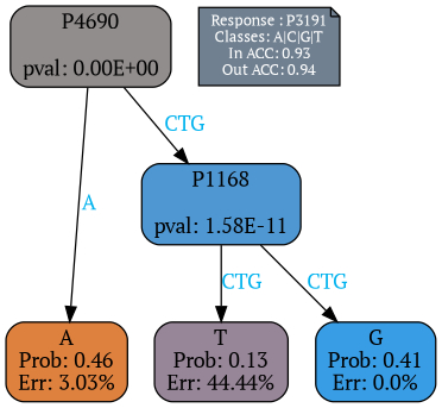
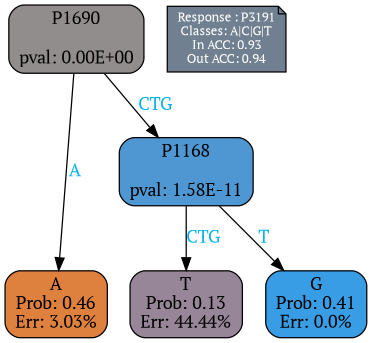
  digraph {
    fontname="PT Serif"
    ranksep=equally
    splines=polylines
    node [color=black fontname="PT Serif" shape=box style="filled, rounded"]
    edge [fontcolor=deepskyblue2 fontname="PT Serif"]
    n1 [fillcolor="#df813e" label="A\nProb: 0.46\nErr: 3.03%"]
    n2 [fillcolor="#978598" label="T\nProb: 0.13\nErr: 44.44%"]
    n3 [fillcolor="#399de5" label="G\nProb: 0.41\nErr: 0.0%"]
    n4 [align=left fillcolor=slategray fontcolor=white fontsize=10 label="Response : P3191\nClasses: A|C|G|T\nIn ACC: 0.93\nOut ACC: 0.94\n" shape=note style=filled]
-   n5 [fillcolor="#928d8d" label="P4690\n\npval: 0.00E+00"]
+   n5 [fillcolor="#928d8d" label="P1690\n\npval: 0.00E+00"]
    n6 [fillcolor="#4f97d2" label="P1168\n\npval: 1.58E-11"]
    subgraph sub_1 {
      rank=same
      n1
      n2
      n3
    }
    subgraph sub_2 {
      rank=same
      n4
      n5
    }
    n5 -> n1 [label=A]
    n5 -> n6 [label=CTG]
    n6 -> n2 [label=CTG]
-   n6 -> n3 [label=CTG]
+   n6 -> n3 [label=T]
  }
